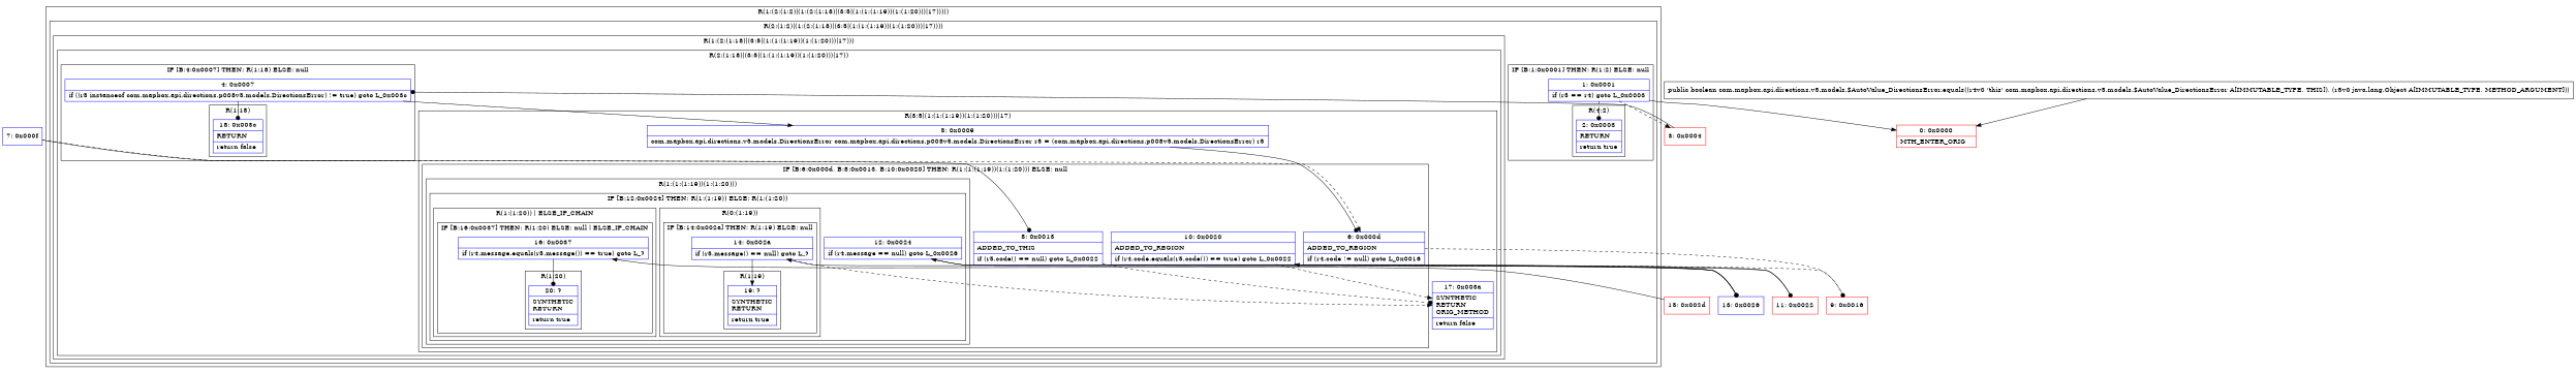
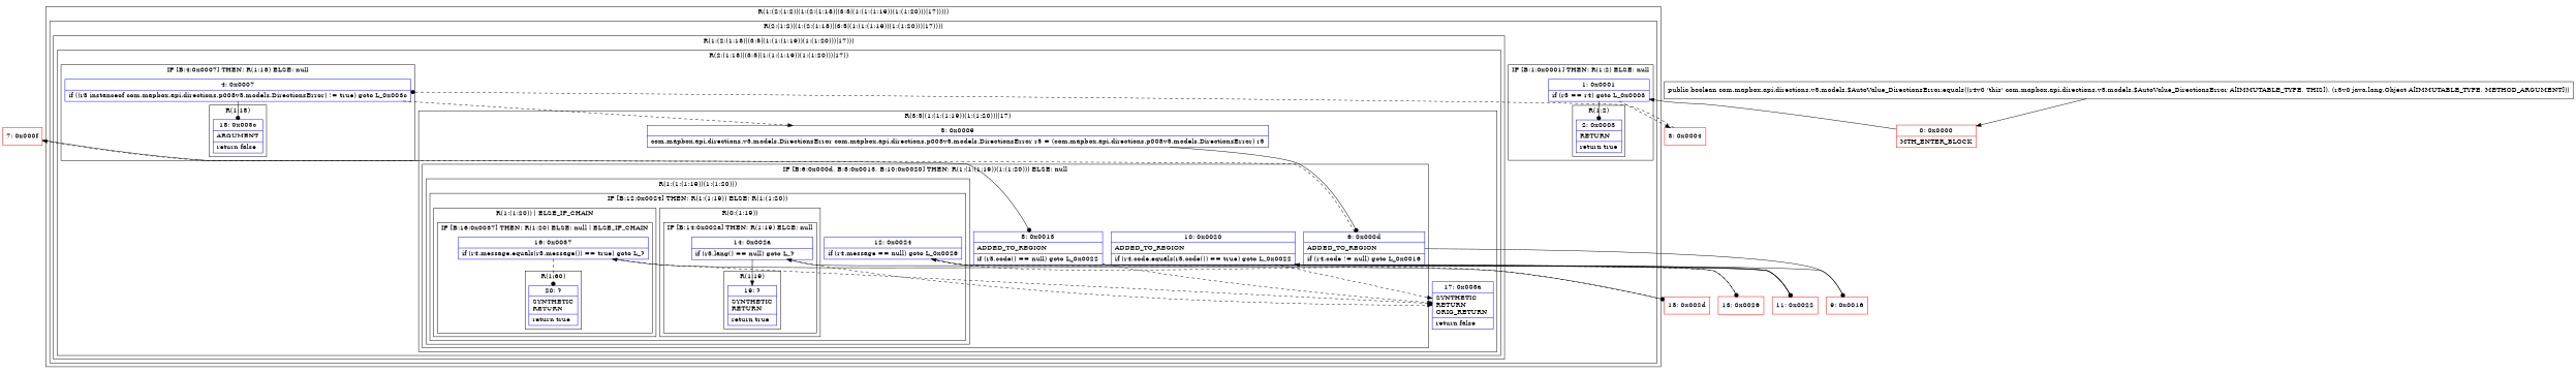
  digraph {
    node [color=blue shape=record]
    edge [arrowhead=normal]
    n1 [label="{2\:\ 0x0003|RETURN\l|return true\l}"]
    n2 [label="{1\:\ 0x0001|if (r5 == r4) goto L_0x0003\l}"]
-   n3 [label="{18\:\ 0x003c|RETURN\l|return false\l}"]
+   n3 [label="{18\:\ 0x003c|ARGUMENT\l|return false\l}"]
    n4 [label="{4\:\ 0x0007|if ((r5 instanceof com.mapbox.api.directions.p008v5.models.DirectionsError) != true) goto L_0x003c\l}"]
    n5 [label="{19\:\ ?|SYNTHETIC\lRETURN\l|return true\l}"]
-   n6 [label="{14\:\ 0x002a|if (r5.message() == null) goto L_?\l}"]
+   n6 [label="{14\:\ 0x002a|if (r5.lang() == null) goto L_?\l}"]
    n7 [label="{20\:\ ?|SYNTHETIC\lRETURN\l|return true\l}"]
    n8 [label="{16\:\ 0x0037|if (r4.message.equals(r5.message()) == true) goto L_?\l}"]
    n9 [label="{12\:\ 0x0024|if (r4.message == null) goto L_0x0026\l}"]
    n10 [label="{6\:\ 0x000d|ADDED_TO_REGION\l|if (r4.code != null) goto L_0x0016\l}"]
-   n11 [label="{8\:\ 0x0013|ADDED_TO_THIS\l|if (r5.code() == null) goto L_0x0022\l}"]
+   n11 [label="{8\:\ 0x0013|ADDED_TO_REGION\l|if (r5.code() == null) goto L_0x0022\l}"]
    n12 [label="{10\:\ 0x0020|ADDED_TO_REGION\l|if (r4.code.equals(r5.code()) == true) goto L_0x0022\l}"]
    n13 [label="{5\:\ 0x0009|com.mapbox.api.directions.v5.models.DirectionsError com.mapbox.api.directions.p008v5.models.DirectionsError r5 = (com.mapbox.api.directions.p008v5.models.DirectionsError) r5\l}"]
-   n14 [label="{17\:\ 0x003a|SYNTHETIC\lRETURN\lORIG_METHOD\l|return false\l}"]
+   n14 [label="{17\:\ 0x003a|SYNTHETIC\lRETURN\lORIG_RETURN\l|return false\l}"]
    n15 [color=red label="{3\:\ 0x0004}"]
-   n16 [label="{13\:\ 0x0026}"]
+   n16 [color=red label="{13\:\ 0x0026}"]
    n17 [color=red label="{15\:\ 0x002d}"]
-   n18 [label="{7\:\ 0x000f}"]
+   n18 [color=red label="{7\:\ 0x000f}"]
    n19 [color=red label="{9\:\ 0x0016}"]
    n20 [color=red label="{11\:\ 0x0022}"]
-   n21 [color=red label="{0\:\ 0x0000|MTH_ENTER_ORIG\l}"]
+   n21 [color=red label="{0\:\ 0x0000|MTH_ENTER_BLOCK\l}"]
    n22 [label="{public boolean com.mapbox.api.directions.v5.models.$AutoValue_DirectionsError.equals((r4v0 'this' com.mapbox.api.directions.v5.models.$AutoValue_DirectionsError A[IMMUTABLE_TYPE, THIS]), (r5v0 java.lang.Object A[IMMUTABLE_TYPE, METHOD_ARGUMENT])) }" color=""]
    subgraph cluster_1 {
      label="R(1:(2:(1:2)|(1:(2:(1:18)|(3:5|(1:(1:(1:19))(1:(1:20)))|17)))))"
      subgraph cluster_2 {
        label="R(2:(1:2)|(1:(2:(1:18)|(3:5|(1:(1:(1:19))(1:(1:20)))|17))))"
        subgraph cluster_3 {
          label="IF [B:1:0x0001] THEN: R(1:2) ELSE: null"
          n2
          subgraph cluster_4 {
-           label="R(4:2)"
+           label="R(1:2)"
            n1
          }
        }
        subgraph cluster_5 {
          label="R(1:(2:(1:18)|(3:5|(1:(1:(1:19))(1:(1:20)))|17)))"
          subgraph cluster_6 {
            label="R(2:(1:18)|(3:5|(1:(1:(1:19))(1:(1:20)))|17))"
            subgraph cluster_7 {
              label="IF [B:4:0x0007] THEN: R(1:18) ELSE: null"
              n4
              subgraph cluster_8 {
                label="R(1:18)"
                n3
              }
            }
            subgraph cluster_9 {
              label="R(3:5|(1:(1:(1:19))(1:(1:20)))|17)"
              n13
              n14
              subgraph cluster_10 {
                label="IF [B:6:0x000d, B:8:0x0013, B:10:0x0020] THEN: R(1:(1:(1:19))(1:(1:20))) ELSE: null"
                n10
                n11
                n12
                subgraph cluster_11 {
                  label="R(1:(1:(1:19))(1:(1:20)))"
                  subgraph cluster_12 {
                    label="IF [B:12:0x0024] THEN: R(1:(1:19)) ELSE: R(1:(1:20))"
                    n9
                    subgraph cluster_13 {
                      label="R(0:(1:19))"
                      subgraph cluster_14 {
                        label="IF [B:14:0x002a] THEN: R(1:19) ELSE: null"
                        n6
                        subgraph cluster_15 {
                          label="R(1:19)"
                          n5
                        }
                      }
                    }
                    subgraph cluster_16 {
                      label="R(1:(1:20)) | ELSE_IF_CHAIN\l"
                      subgraph cluster_17 {
                        label="IF [B:16:0x0037] THEN: R(1:20) ELSE: null | ELSE_IF_CHAIN\l"
                        n8
                        subgraph cluster_18 {
-                         label="R(1:20)"
+                         label="R(1:60)"
                          n7
                        }
                      }
                    }
                  }
                }
              }
            }
          }
        }
      }
    }
-   n2 -> n1 [arrowhead=dot style=dashed]
+   n2 -> n1 [arrowhead=dot]
    n2 -> n15 [style=dashed]
    n4 -> n3 [arrowhead=dot]
-   n4 -> n13 [style=solid]
+   n4 -> n13 [style=dashed]
    n6 -> n5
    n6 -> n14 [style=dashed]
-   n8 -> n7 [arrowhead=dot]
-   n9 -> n16 [arrowhead=dot]
-   n18 -> n10 [style=dashed]
-   n10 -> n19 [arrowhead=dot style=dashed]
-   n11 -> n14 [arrowhead=dot style=dashed]
-   n11 -> n16 [arrowhead=dot]
+   n8 -> n7 [arrowhead=dot style=dashed]
+   n8 -> n14 [arrowhead=dot style=dashed]
+   n9 -> n16 [arrowhead=dot style=dashed]
+   n9 -> n17 [arrowhead=dot style=dashed]
+   n10 -> n18 [style=dashed]
+   n10 -> n19 [arrowhead=dot]
+   n11 -> n14 [style=dashed]
+   n11 -> n20 [arrowhead=dot]
    n12 -> n14 [style=dashed]
    n12 -> n20 [arrowhead=dot]
    n13 -> n10 [arrowhead=dot]
-   n15 -> n4 [arrowhead=dot]
+   n15 -> n4 [arrowhead=dot style=dashed]
    n16 -> n6
    n17 -> n8
    n18 -> n11 [arrowhead=dot]
-   n19 -> n12 [style=dashed]
+   n19 -> n12
    n20 -> n9
-   n2 -> n21
+   n21 -> n2
    n22 -> n21
  }
